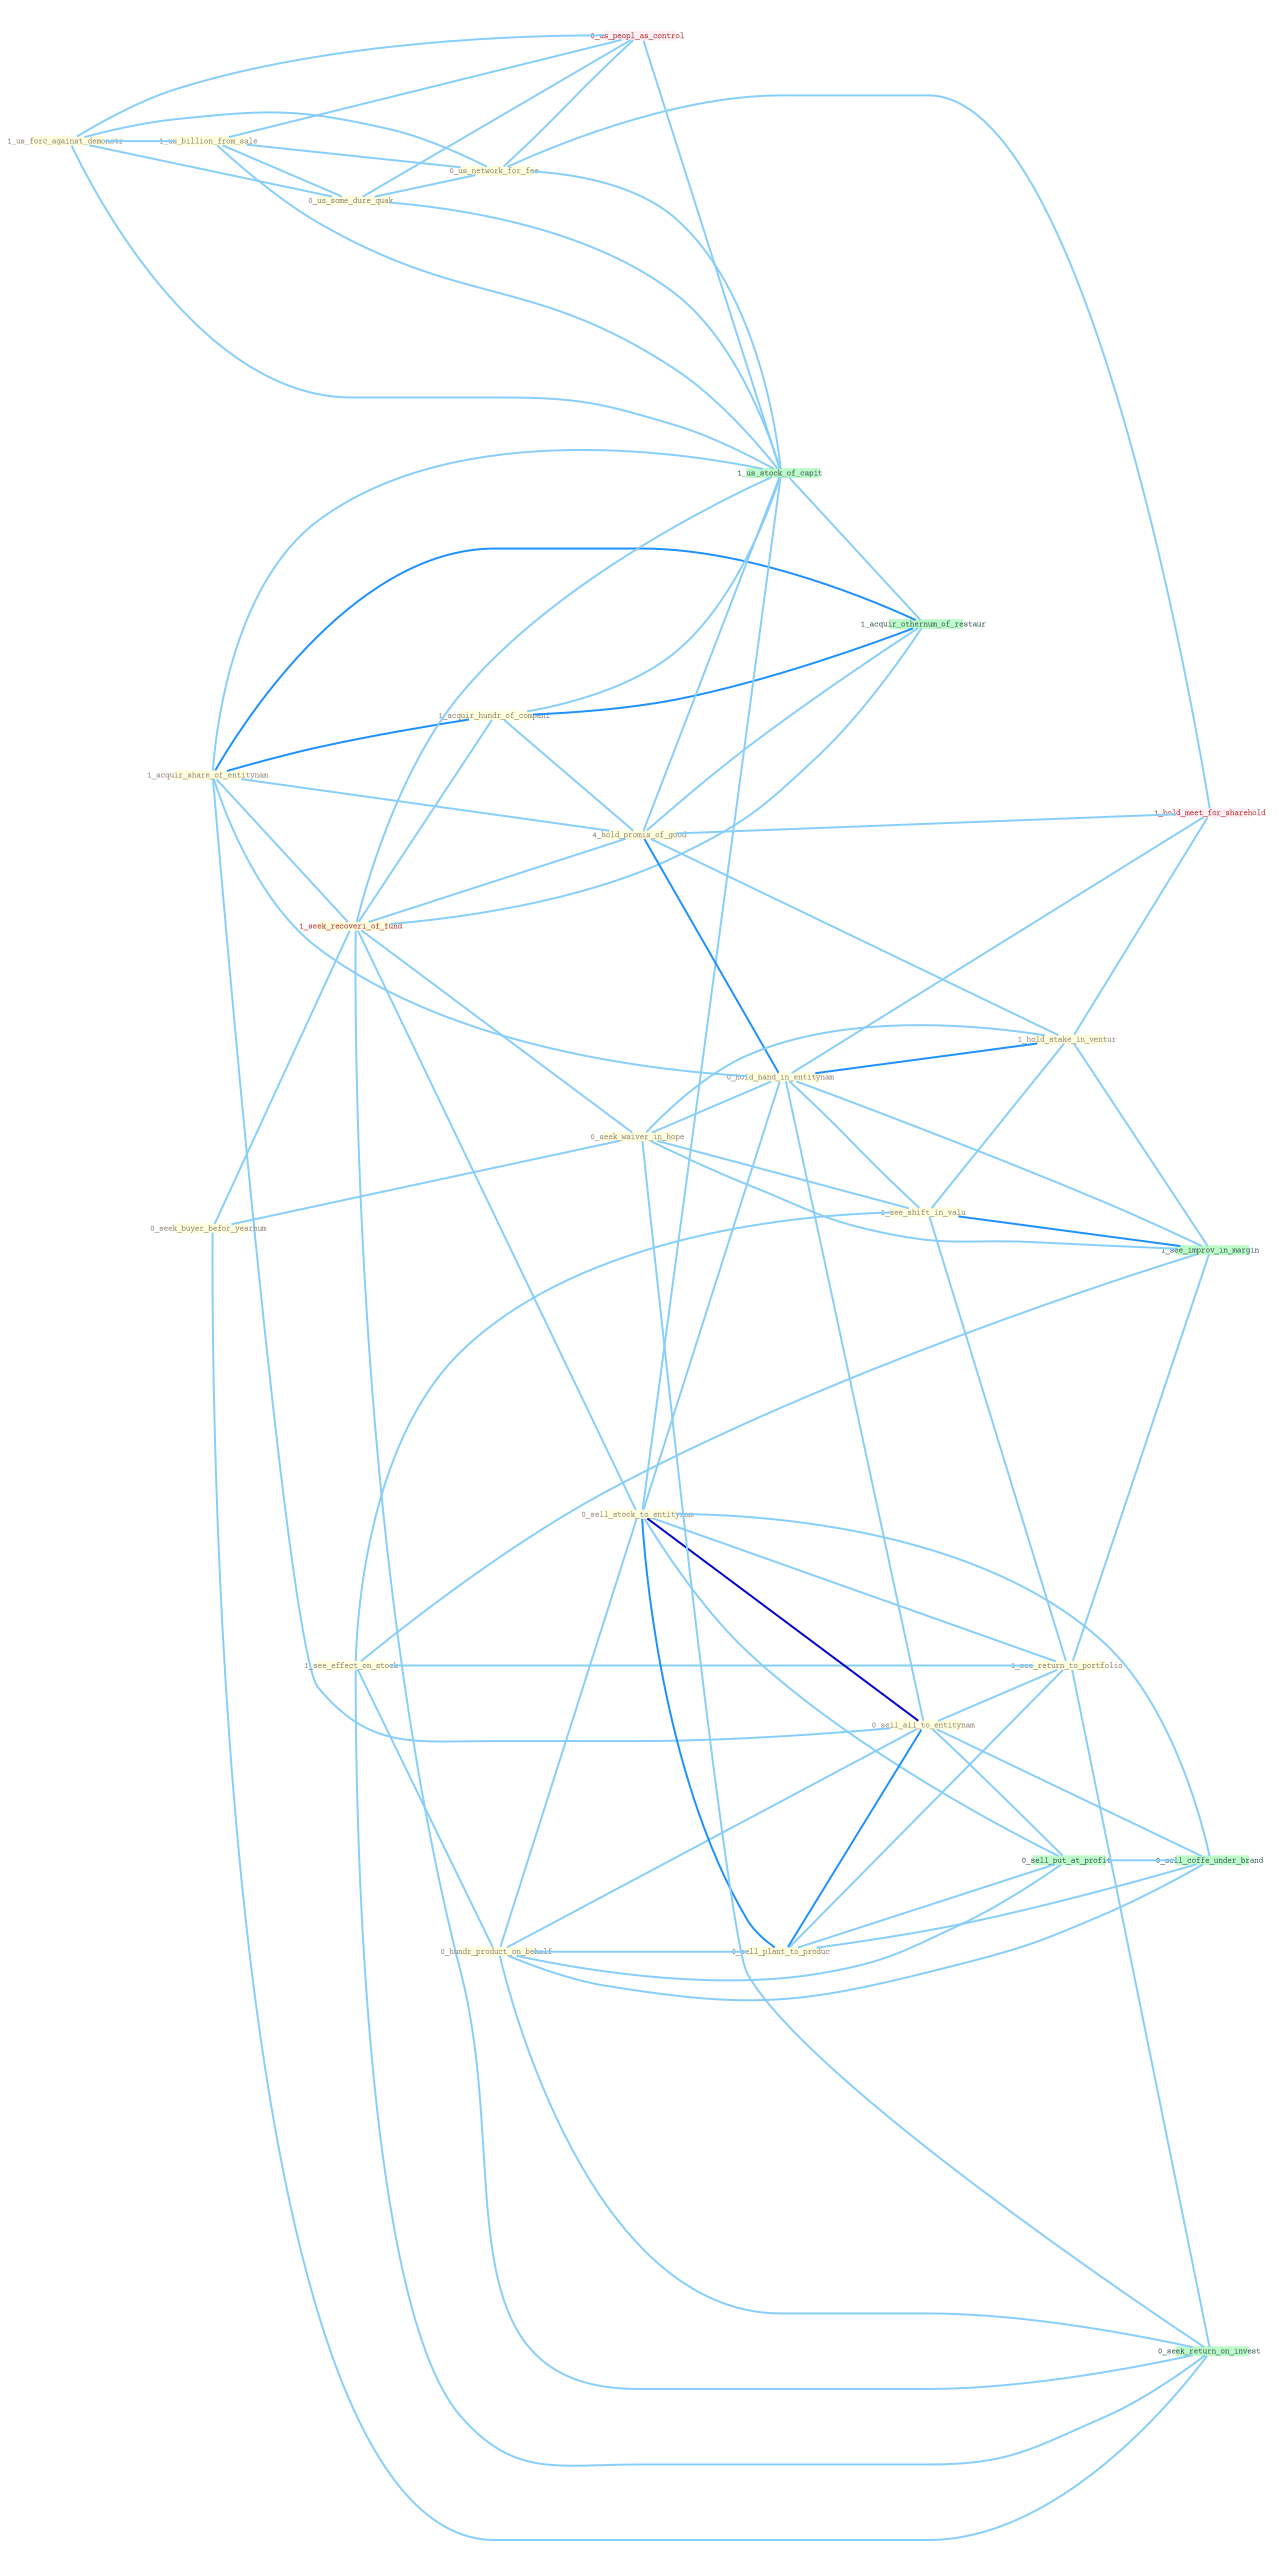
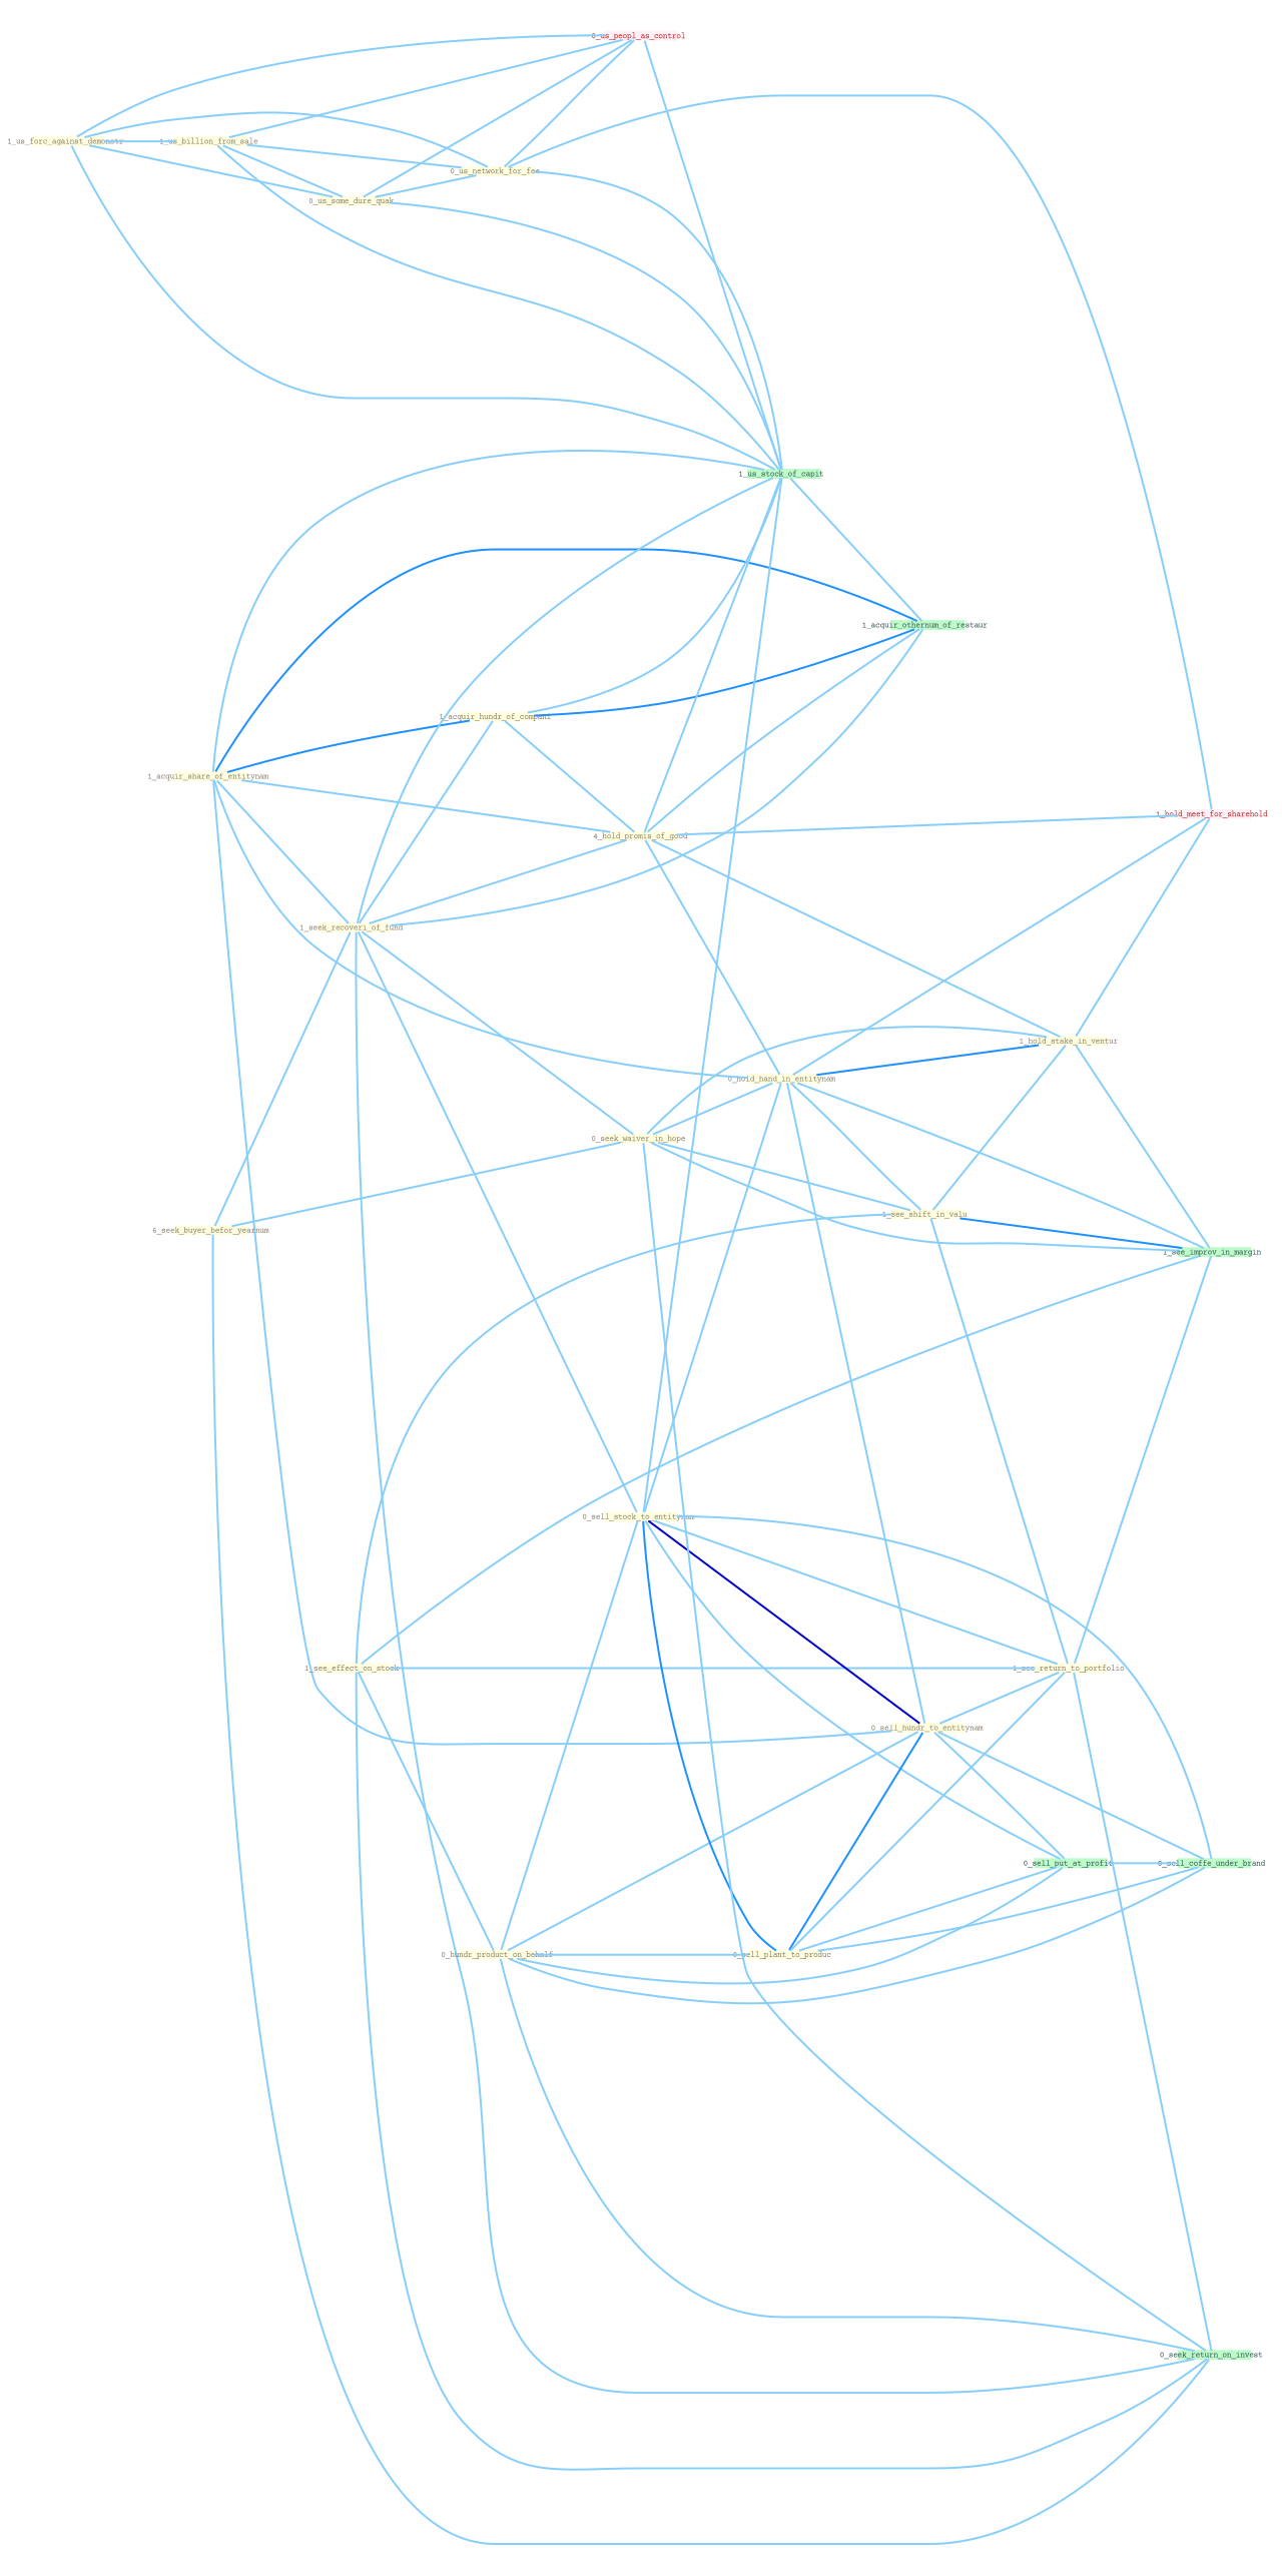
  graph {
    fontname="Courier Prime"
    rankdir=LR
    node [color="#ffffe0" fixedsize=true fontcolor="#8b7d6b" fontname="Courier Prime" fontsize=4 shape=polygon style=filled]
    edge [color="#87cefa" fontname="Courier Prime" w=1]
    "1_acquir_share_of_entitynam " [height=.06 width=.5]
-   "0_seek_buyer_befor_yearnum " [height=.06 width=.5]
-   "1_seek_recoveri_of_fund " [fontcolor="#b22222" height=.06 width=.5]
+   "0_seek_buyer_befor_yearnum " [height=.06 width=.5 label="6_seek_buyer_befor_yearnum"]
+   "1_seek_recoveri_of_fund " [height=.06 width=.5]
    "1_see_effect_on_stock " [height=.06 width=.5]
    n5 [height=.06 label="0_hundr_product_on_behalf" width=.5]
    "1_us_forc_against_demonstr " [height=.06 width=.5]
    "1_acquir_hundr_of_compani " [height=.06 width=.5]
    "1_us_billion_from_sale " [height=.06 width=.5]
    "0_sell_stock_to_entitynam " [height=.06 width=.5]
    n10 [height=.06 label="4_hold_promis_of_good" width=.5]
    "0_seek_waiver_in_hope " [height=.06 width=.5]
    "0_us_some_dure_quak " [height=.06 width=.5]
    "0_us_network_for_fee " [height=.06 width=.5]
    "0_hold_hand_in_entitynam " [height=.06 width=.5]
    "1_see_shift_in_valu " [height=.06 width=.5]
    "0_sell_plant_to_produc " [height=.06 width=.5]
    "1_hold_stake_in_ventur " [height=.06 width=.5]
-   "0_sell_all_to_entitynam " [height=.06 width=.5]
+   "0_sell_all_to_entitynam " [height=.06 width=.5 label="0_sell_hundr_to_entitynam"]
    "1_see_return_to_portfolio " [height=.06 width=.5]
    "0_us_peopl_as_control " [color="#fff0f5" fontcolor="#b22222" height=.06 width=.5]
    "1_hold_meet_for_sharehold " [color="#fff0f5" fontcolor="#b22222" height=.06 width=.5]
    "1_us_stock_of_capit " [color="#BDFCC9" fontcolor="#2f4f4f" height=.06 width=.5]
    "1_acquir_othernum_of_restaur " [color="#BDFCC9" fontcolor="#2f4f4f" height=.06 width=.5]
    "0_seek_return_on_invest " [color="#BDFCC9" fontcolor="#2f4f4f" height=.06 width=.5]
    "1_see_improv_in_margin " [color="#BDFCC9" fontcolor="#2f4f4f" height=.06 width=.5]
    "0_sell_put_at_profit " [color="#BDFCC9" fontcolor="#2f4f4f" height=.06 width=.5]
    "0_sell_coffe_under_brand " [color="#BDFCC9" fontcolor="#2f4f4f" height=.06 width=.5]
    subgraph sub_1 {
      "1_acquir_share_of_entitynam "
      "0_seek_buyer_befor_yearnum "
      "1_seek_recoveri_of_fund "
      "1_see_effect_on_stock "
      n5
      "1_us_forc_against_demonstr "
      "1_acquir_hundr_of_compani "
      "1_us_billion_from_sale "
      "0_sell_stock_to_entitynam "
      n10
      "0_seek_waiver_in_hope "
      "0_us_some_dure_quak "
      "0_us_network_for_fee "
      "0_hold_hand_in_entitynam "
      "1_see_shift_in_valu "
      "0_sell_plant_to_produc "
      "1_hold_stake_in_ventur "
      "0_sell_all_to_entitynam "
      "1_see_return_to_portfolio "
    }
    subgraph sub_2 {
      "0_us_peopl_as_control "
      "1_hold_meet_for_sharehold "
    }
    "1_acquir_share_of_entitynam " -- "1_seek_recoveri_of_fund "
    "1_acquir_share_of_entitynam " -- "1_acquir_hundr_of_compani " [color="#1e90ff" w=2]
    "1_acquir_share_of_entitynam " -- n10
    "1_acquir_share_of_entitynam " -- "0_hold_hand_in_entitynam "
    "1_acquir_share_of_entitynam " -- "0_sell_all_to_entitynam "
    "1_acquir_share_of_entitynam " -- "1_us_stock_of_capit "
    "1_acquir_share_of_entitynam " -- "1_acquir_othernum_of_restaur " [color="#1e90ff" w=2]
    "0_seek_buyer_befor_yearnum " -- "1_seek_recoveri_of_fund "
    "0_seek_buyer_befor_yearnum " -- "0_seek_waiver_in_hope "
    "0_seek_buyer_befor_yearnum " -- "0_seek_return_on_invest "
    "1_seek_recoveri_of_fund " -- "1_acquir_hundr_of_compani "
    "1_seek_recoveri_of_fund " -- "0_sell_stock_to_entitynam "
    "1_seek_recoveri_of_fund " -- n10
    "1_seek_recoveri_of_fund " -- "0_seek_waiver_in_hope "
    "1_seek_recoveri_of_fund " -- "1_us_stock_of_capit "
    "1_seek_recoveri_of_fund " -- "1_acquir_othernum_of_restaur "
    "1_seek_recoveri_of_fund " -- "0_seek_return_on_invest "
    "1_see_effect_on_stock " -- n5
    "1_see_effect_on_stock " -- "1_see_shift_in_valu "
    "1_see_effect_on_stock " -- "1_see_return_to_portfolio "
    "1_see_effect_on_stock " -- "0_seek_return_on_invest "
    "1_see_effect_on_stock " -- "1_see_improv_in_margin "
    n5 -- "0_sell_stock_to_entitynam "
    n5 -- "0_sell_plant_to_produc "
    n5 -- "0_sell_all_to_entitynam "
    n5 -- "0_seek_return_on_invest "
    n5 -- "0_sell_put_at_profit "
    n5 -- "0_sell_coffe_under_brand "
    "1_us_forc_against_demonstr " -- "1_us_billion_from_sale "
    "1_us_forc_against_demonstr " -- "0_us_some_dure_quak "
    "1_us_forc_against_demonstr " -- "0_us_network_for_fee "
    "1_us_forc_against_demonstr " -- "0_us_peopl_as_control "
    "1_us_forc_against_demonstr " -- "1_us_stock_of_capit "
    "1_acquir_hundr_of_compani " -- n10
    "1_acquir_hundr_of_compani " -- "1_us_stock_of_capit "
    "1_acquir_hundr_of_compani " -- "1_acquir_othernum_of_restaur " [color="#1e90ff" w=2]
    "1_us_billion_from_sale " -- "0_us_some_dure_quak "
    "1_us_billion_from_sale " -- "0_us_network_for_fee "
    "1_us_billion_from_sale " -- "0_us_peopl_as_control "
    "1_us_billion_from_sale " -- "1_us_stock_of_capit "
    "0_sell_stock_to_entitynam " -- "0_hold_hand_in_entitynam "
    "0_sell_stock_to_entitynam " -- "0_sell_plant_to_produc " [color="#1e90ff" w=2]
    "0_sell_stock_to_entitynam " -- "0_sell_all_to_entitynam " [color="#0000cd" w=3]
    "0_sell_stock_to_entitynam " -- "1_see_return_to_portfolio "
    "0_sell_stock_to_entitynam " -- "1_us_stock_of_capit "
    "0_sell_stock_to_entitynam " -- "0_sell_put_at_profit "
    "0_sell_stock_to_entitynam " -- "0_sell_coffe_under_brand "
-   n10 -- "0_hold_hand_in_entitynam " [color="#1e90ff"]
+   n10 -- "0_hold_hand_in_entitynam "
    n10 -- "1_hold_stake_in_ventur "
    n10 -- "1_hold_meet_for_sharehold "
    n10 -- "1_us_stock_of_capit "
    n10 -- "1_acquir_othernum_of_restaur "
    "0_seek_waiver_in_hope " -- "0_hold_hand_in_entitynam "
    "0_seek_waiver_in_hope " -- "1_see_shift_in_valu "
    "0_seek_waiver_in_hope " -- "1_hold_stake_in_ventur "
    "0_seek_waiver_in_hope " -- "0_seek_return_on_invest "
    "0_seek_waiver_in_hope " -- "1_see_improv_in_margin "
    "0_us_some_dure_quak " -- "0_us_network_for_fee "
    "0_us_some_dure_quak " -- "0_us_peopl_as_control "
    "0_us_some_dure_quak " -- "1_us_stock_of_capit "
    "0_us_network_for_fee " -- "0_us_peopl_as_control "
    "0_us_network_for_fee " -- "1_hold_meet_for_sharehold "
    "0_us_network_for_fee " -- "1_us_stock_of_capit "
    "0_hold_hand_in_entitynam " -- "1_see_shift_in_valu "
    "0_hold_hand_in_entitynam " -- "1_hold_stake_in_ventur " [color="#1e90ff" w=2]
    "0_hold_hand_in_entitynam " -- "0_sell_all_to_entitynam "
    "0_hold_hand_in_entitynam " -- "1_hold_meet_for_sharehold "
    "0_hold_hand_in_entitynam " -- "1_see_improv_in_margin "
    "1_see_shift_in_valu " -- "1_hold_stake_in_ventur "
    "1_see_shift_in_valu " -- "1_see_return_to_portfolio "
    "1_see_shift_in_valu " -- "1_see_improv_in_margin " [color="#1e90ff" w=2]
    "0_sell_plant_to_produc " -- "0_sell_all_to_entitynam " [color="#1e90ff" w=2]
    "0_sell_plant_to_produc " -- "1_see_return_to_portfolio "
    "0_sell_plant_to_produc " -- "0_sell_put_at_profit "
    "0_sell_plant_to_produc " -- "0_sell_coffe_under_brand "
    "1_hold_stake_in_ventur " -- "1_hold_meet_for_sharehold "
    "1_hold_stake_in_ventur " -- "1_see_improv_in_margin "
    "0_sell_all_to_entitynam " -- "1_see_return_to_portfolio "
    "0_sell_all_to_entitynam " -- "0_sell_put_at_profit "
    "0_sell_all_to_entitynam " -- "0_sell_coffe_under_brand "
    "1_see_return_to_portfolio " -- "0_seek_return_on_invest "
    "1_see_return_to_portfolio " -- "1_see_improv_in_margin "
    "0_us_peopl_as_control " -- "1_us_stock_of_capit "
    "1_us_stock_of_capit " -- "1_acquir_othernum_of_restaur "
    "0_sell_put_at_profit " -- "0_sell_coffe_under_brand "
  }
